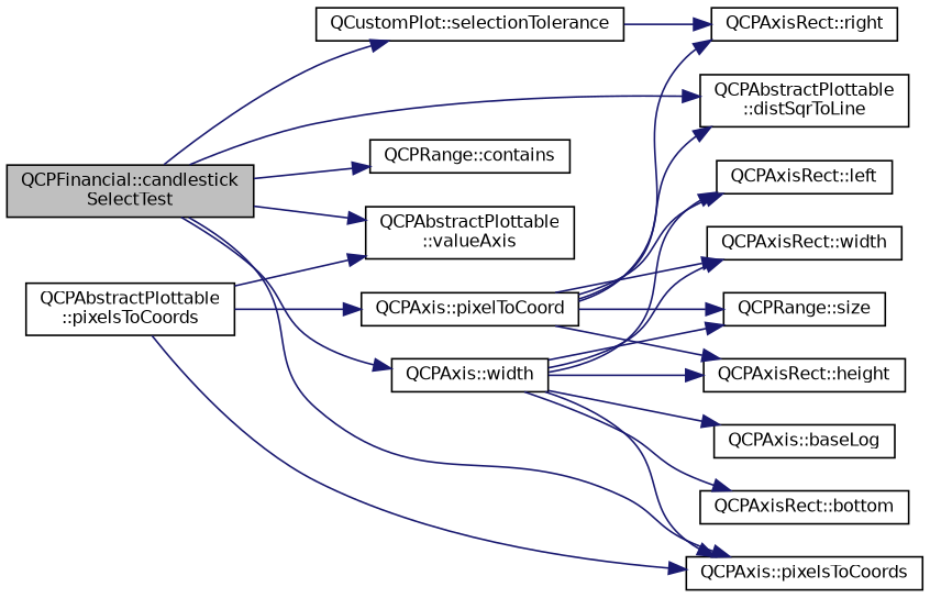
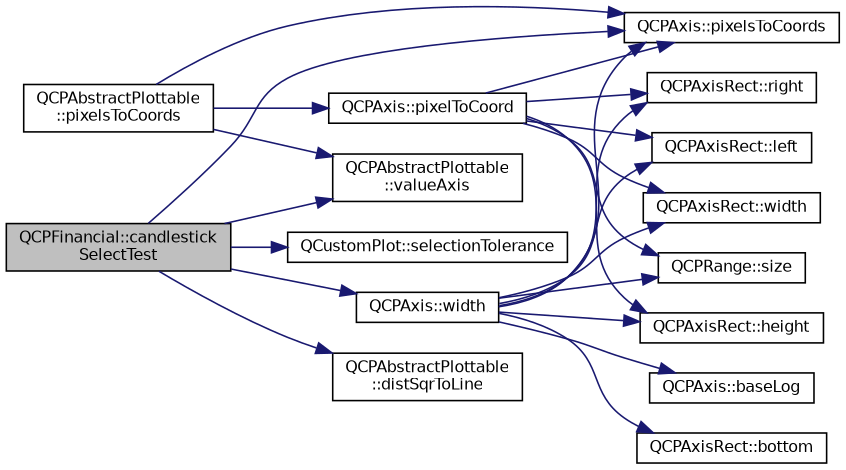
  digraph {
    rankdir=LR
    node [color=black fillcolor=white fontname=Helvetica fontsize=10 shape=record style=filled]
    edge [color=midnightblue fontname=Helvetica fontsize=10 labelfontname=Helvetica labelfontsize=10 style=solid]
    n1 [fillcolor=grey75 fontcolor=black height=0.2 label="QCPFinancial::candlestick\lSelectTest" width=0.4]
    n2 [height=0.2 label="QCPAbstractPlottable\l::valueAxis" width=0.4]
    n3 [height=0.2 label="QCPAxis::pixelsToCoords" width=0.4]
-   n4 [height=0.2 label="QCPRange::contains" width=0.4]
    n5 [height=0.2 label="QCustomPlot::selectionTolerance" width=0.4]
    n6 [height=0.2 label="QCPAxis::width" width=0.4]
    n7 [height=0.2 label="QCPAbstractPlottable\l::distSqrToLine" width=0.4]
    n8 [height=0.2 label="QCPAbstractPlottable\l::pixelsToCoords" width=0.4]
    n9 [height=0.2 label="QCPAxis::pixelToCoord" width=0.4]
    n10 [height=0.2 label="QCPAxisRect::left" width=0.4]
    n11 [height=0.2 label="QCPAxisRect::width" width=0.4]
    n12 [height=0.2 label="QCPRange::size" width=0.4]
    n13 [height=0.2 label="QCPAxisRect::bottom" width=0.4]
    n14 [height=0.2 label="QCPAxisRect::height" width=0.4]
    n15 [height=0.2 label="QCPAxisRect::right" width=0.4]
    n16 [height=0.2 label="QCPAxis::baseLog" width=0.4]
    n1 -> n2
    n1 -> n3
-   n1 -> n4
    n1 -> n5
    n1 -> n6
    n1 -> n7
    n6 -> n3
    n6 -> n10
    n6 -> n11
    n6 -> n12
    n6 -> n13
    n6 -> n14
-   n5 -> n15
+   n6 -> n15
    n6 -> n16
    n8 -> n2
    n8 -> n3
    n8 -> n9
-   n9 -> n7
+   n9 -> n3
    n9 -> n10
    n9 -> n11
    n9 -> n12
    n9 -> n14
    n9 -> n15
  }
